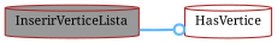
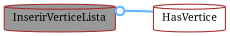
  digraph {
    rankdir=LR
    fontname="Noto Serif"
    node [color=brown fontname="Noto Serif" fontsize=10 shape=cylinder style=filled]
    n1 [fillcolor=grey60 fontcolor=black height=0.2 label=InserirVerticeLista width=0.4]
    n2 [fillcolor=white height=0.2 label=HasVertice width=0.4]
-   n1 -> n2 [color=steelblue1 fontname="Noto Serif" fontsize=10 labelfontname=Helvetica labelfontsize=10 style=bold arrowhead=odot]
+   n2 -> n1 [color=steelblue1 fontname="Noto Serif" fontsize=10 labelfontname=Helvetica labelfontsize=10 style=bold arrowhead=odot]
  }
